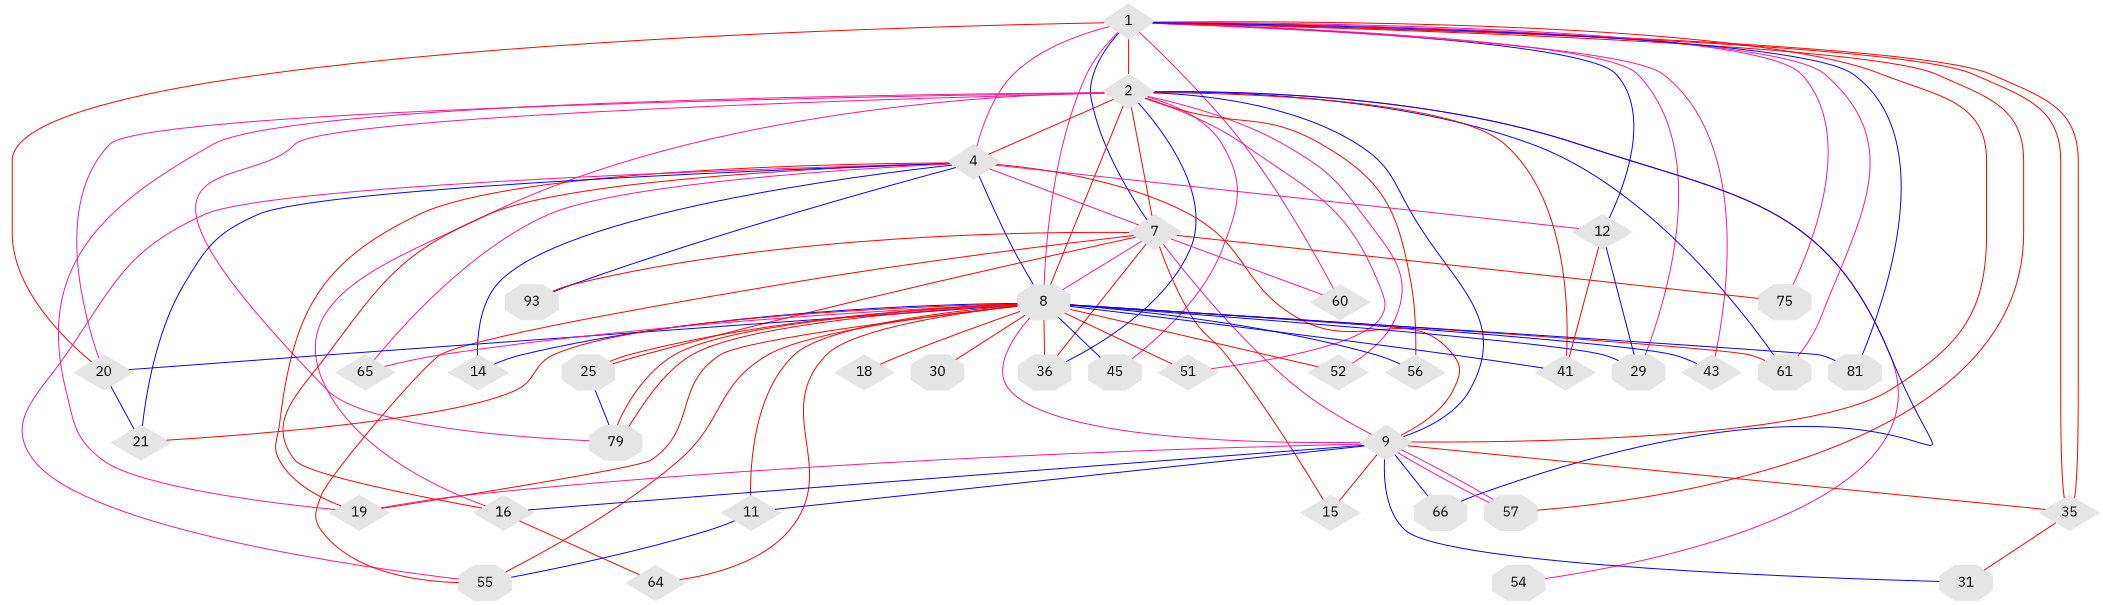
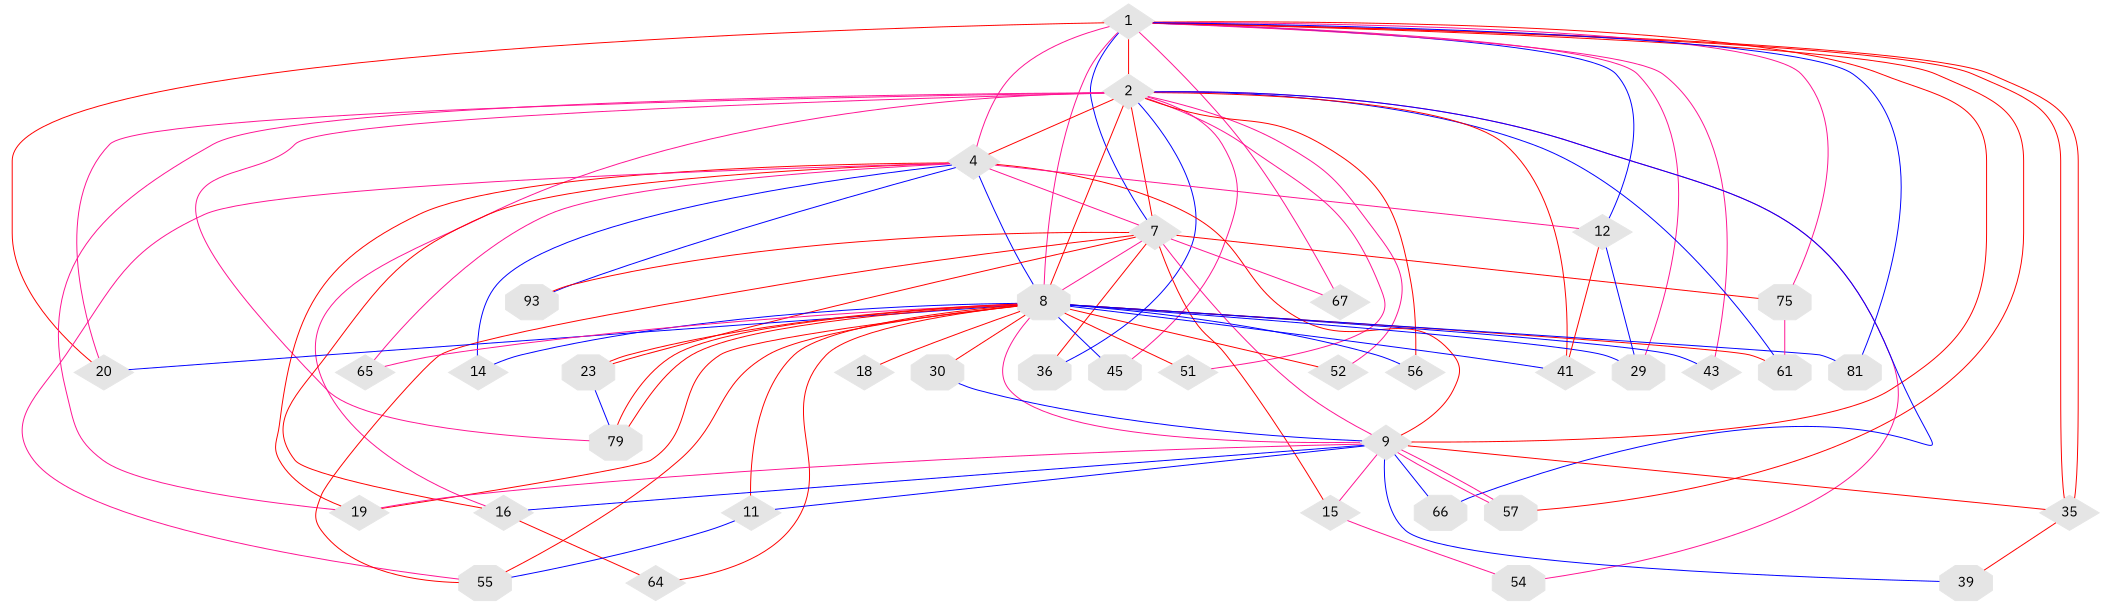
  graph {
    fontname="IBM Plex Sans"
    node [color=gray90 fontname="IBM Plex Sans" shape=diamond style=filled]
    edge [color=red fontname="IBM Plex Sans"]
    1 [super="+5"]
    2 [super="+25+70+3+68+33+48+24+62+6"]
    4 [super="+28"]
    7 [super="+32+58+37"]
    8 [shape=octagon super="+17+10"]
    9
    12
    20 [super="+59+22"]
    29 [shape=octagon super="+71"]
    35 [super="+94+78"]
    43
    57 [shape=octagon super="+88"]
-   60
+   60 [label=67]
    61 [shape=octagon super="+97"]
    75 [shape=octagon super="+98"]
    81 [shape=octagon]
    16 [super="+53"]
    19 [super="+85"]
    36 [shape=octagon]
    41 [super="+44"]
    n21 [label=45 shape=octagon]
    51
    52
    54 [shape=octagon]
    56 [super="+82"]
    66 [shape=octagon]
    79 [shape=octagon super="+84+92"]
    55 [shape=octagon super="+73"]
    14
-   21
    65
    93 [shape=octagon]
    15
-   23 [shape=octagon super="+42" label=25]
+   23 [shape=octagon super="+42"]
    11
    18
    30 [shape=octagon]
    64
-   39 [shape=octagon label=31]
+   39 [shape=octagon]
    1 -- 2 [weight=9]
    1 -- 4 [color=deeppink weight=2]
    1 -- 7 [color=blue weight=2]
    1 -- 8 [color=deeppink weight=5]
    1 -- 9 [weight=2]
    1 -- 12 [color=blue]
    1 -- 20
    1 -- 29 [color=deeppink]
    1 -- 35 [weight=2]
    1 -- 35
    1 -- 43 [color=deeppink]
    1 -- 57
    1 -- 60 [color=deeppink]
-   1 -- 61 [color=deeppink]
+   75 -- 61 [color=deeppink]
    1 -- 75 [color=deeppink]
    1 -- 81 [color=blue]
    2 -- 4 [weight=3]
    2 -- 7 [weight=7]
    2 -- 8 [weight=14]
-   2 -- 9 [color=blue weight=5]
+   30 -- 9 [color=blue weight=5]
    2 -- 20 [color=deeppink weight=4]
    2 -- 61 [color=blue]
    2 -- 16 [color=deeppink]
    2 -- 19 [color=deeppink]
    2 -- 36 [color=blue]
    2 -- 41
    2 -- n21 [color=deeppink]
    2 -- 51 [color=deeppink]
    2 -- 52 [color=deeppink]
    2 -- 54 [color=deeppink]
    2 -- 56
    2 -- 66 [color=blue]
    2 -- 79 [color=deeppink]
    4 -- 7 [color=deeppink weight=3]
    4 -- 8 [color=blue weight=3]
    4 -- 9
    4 -- 12 [color=deeppink]
    4 -- 16
    4 -- 19
    4 -- 55 [color=deeppink]
    4 -- 14 [color=blue]
-   4 -- 21 [color=blue]
    4 -- 65 [color=deeppink]
    4 -- 93 [color=blue]
    7 -- 8 [color=deeppink weight=4]
    7 -- 9 [color=deeppink weight=2]
    7 -- 60 [color=deeppink]
    7 -- 75 [weight=2]
    7 -- 36
    7 -- 55
    7 -- 93
    7 -- 15
    7 -- 23
    8 -- 9 [color=deeppink weight=2]
    8 -- 20 [color=blue]
    8 -- 29 [color=blue]
    8 -- 43 [color=blue]
    8 -- 61
    8 -- 81 [color=blue]
    8 -- 19
-   8 -- 36
    8 -- 41 [color=blue]
    8 -- n21 [color=blue]
    8 -- 51
    8 -- 52
    8 -- 56 [color=blue weight=2]
    8 -- 79
    8 -- 79
    8 -- 55
    8 -- 14 [color=blue]
-   8 -- 21
    8 -- 65 [color=deeppink]
    8 -- 23 [weight=3]
    8 -- 11
    8 -- 18
    8 -- 30 [weight=2]
    8 -- 64
    9 -- 35
    9 -- 57 [color=deeppink]
    9 -- 57 [color=deeppink]
    9 -- 16 [color=blue]
    9 -- 19 [color=deeppink]
    9 -- 66 [color=blue]
-   9 -- 15
+   9 -- 15 [color=deeppink]
    9 -- 11 [color=blue]
    9 -- 39 [color=blue]
    12 -- 29 [color=blue]
    12 -- 41
-   20 -- 21 [color=blue]
    35 -- 39
    16 -- 64
+   15 -- 54 [color=deeppink]
    23 -- 79 [color=blue]
    11 -- 55 [color=blue]
  }
